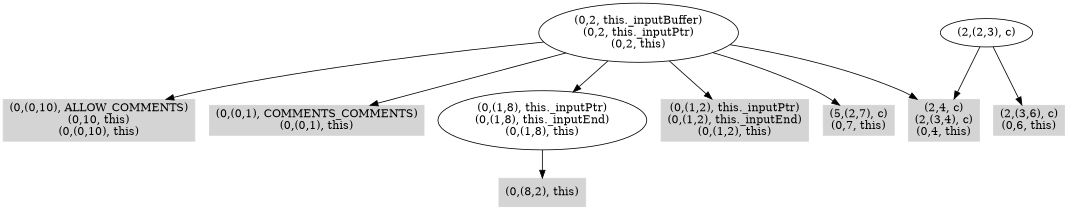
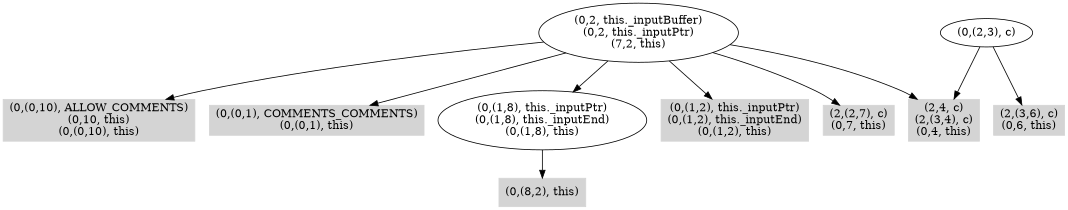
  digraph {
    node [color=".0 .0 .83" shape=box style=filled]
    n1 [label="(0,(0,10), ALLOW_COMMENTS)\n(0,10, this)\n(0,(0,10), this)"]
    n2 [label="(0,(0,1), COMMENTS_COMMENTS)\n(0,(0,1), this)"]
    n3 [label="(0,(8,2), this)"]
    n4 [label="(0,(1,8), this._inputPtr)\n(0,(1,8), this._inputEnd)\n(0,(1,8), this)" color="" shape="" style=""]
    n5 [label="(0,(1,2), this._inputPtr)\n(0,(1,2), this._inputEnd)\n(0,(1,2), this)"]
    n6 [label="(2,4, c)\n(2,(3,4), c)\n(0,4, this)"]
    n7 [label="(2,(3,6), c)\n(0,6, this)"]
-   n8 [label="(5,(2,7), c)\n(0,7, this)"]
-   n9 [label="(2,(2,3), c)" color="" shape="" style=""]
-   n10 [label="(0,2, this._inputBuffer)\n(0,2, this._inputPtr)\n(0,2, this)" color="" shape="" style=""]
+   n8 [label="(2,(2,7), c)\n(0,7, this)"]
+   n9 [label="(0,(2,3), c)" color="" shape="" style=""]
+   n10 [label="(0,2, this._inputBuffer)\n(0,2, this._inputPtr)\n(7,2, this)" color="" shape="" style=""]
    n4 -> n3
    n9 -> n6
    n9 -> n7
    n10 -> n1
    n10 -> n2
    n10 -> n4
    n10 -> n5
    n10 -> n6
    n10 -> n8
  }
